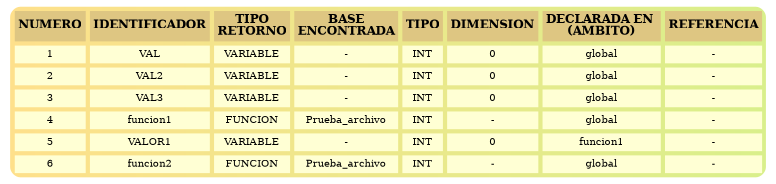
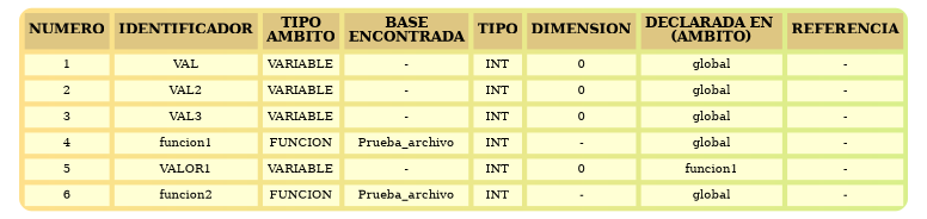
  digraph {
-   n1 [label=< <TABLE border="0" cellspacing="5" cellpadding="4" style="rounded" bgcolor="/rdylgn11/5:/rdylgn11/7"> <TR> <TD colspan="1" bgcolor="#DEC682"><FONT POINT-SIZE="14"><B>NUMERO</B></FONT></TD> <TD colspan="1" bgcolor="#DEC682"><FONT POINT-SIZE="14"><B>IDENTIFICADOR</B></FONT></TD> <TD colspan="1" bgcolor="#DEC682"><FONT POINT-SIZE="14"><B>TIPO<br/>RETORNO</B></FONT></TD> <TD colspan="1" bgcolor="#DEC682"><FONT POINT-SIZE="14"><B>BASE<br/>ENCONTRADA</B></FONT></TD> <TD colspan="1" bgcolor="#DEC682"><FONT POINT-SIZE="14"><B>TIPO</B></FONT></TD> <TD colspan="1" bgcolor="#DEC682"><FONT POINT-SIZE="14"><B>DIMENSION</B></FONT></TD> <TD colspan="1" bgcolor="#DEC682"><FONT POINT-SIZE="14"><B>DECLARADA EN <br/>(AMBITO)</B></FONT></TD> <TD colspan="1" bgcolor="#DEC682"><FONT POINT-SIZE="14"><B>REFERENCIA</B></FONT></TD> </TR> <TR> <TD  colspan="1" bgcolor="#ffffd4"><FONT POINT-SIZE="12">1</FONT></TD> <TD  colspan="1" bgcolor="#ffffd4"><FONT POINT-SIZE="12">VAL</FONT></TD> <TD  colspan="1" bgcolor="#ffffd4"><FONT POINT-SIZE="12">VARIABLE</FONT></TD> <TD  colspan="1" bgcolor="#ffffd4"><FONT POINT-SIZE="12">-</FONT></TD> <TD  colspan="1" bgcolor="#ffffd4"><FONT POINT-SIZE="12">INT</FONT></TD> <TD  colspan="1" bgcolor="#ffffd4"><FONT POINT-SIZE="12">0</FONT></TD> <TD  colspan="1" bgcolor="#ffffd4"><FONT POINT-SIZE="12">global</FONT></TD> <TD  colspan="1" bgcolor="#ffffd4"><FONT POINT-SIZE="12">-</FONT></TD> </TR> <TR> <TD  colspan="1" bgcolor="#ffffd4"><FONT POINT-SIZE="12">2</FONT></TD> <TD  colspan="1" bgcolor="#ffffd4"><FONT POINT-SIZE="12">VAL2</FONT></TD> <TD  colspan="1" bgcolor="#ffffd4"><FONT POINT-SIZE="12">VARIABLE</FONT></TD> <TD  colspan="1" bgcolor="#ffffd4"><FONT POINT-SIZE="12">-</FONT></TD> <TD  colspan="1" bgcolor="#ffffd4"><FONT POINT-SIZE="12">INT</FONT></TD> <TD  colspan="1" bgcolor="#ffffd4"><FONT POINT-SIZE="12">0</FONT></TD> <TD  colspan="1" bgcolor="#ffffd4"><FONT POINT-SIZE="12">global</FONT></TD> <TD  colspan="1" bgcolor="#ffffd4"><FONT POINT-SIZE="12">-</FONT></TD> </TR> <TR> <TD  colspan="1" bgcolor="#ffffd4"><FONT POINT-SIZE="12">3</FONT></TD> <TD  colspan="1" bgcolor="#ffffd4"><FONT POINT-SIZE="12">VAL3</FONT></TD> <TD  colspan="1" bgcolor="#ffffd4"><FONT POINT-SIZE="12">VARIABLE</FONT></TD> <TD  colspan="1" bgcolor="#ffffd4"><FONT POINT-SIZE="12">-</FONT></TD> <TD  colspan="1" bgcolor="#ffffd4"><FONT POINT-SIZE="12">INT</FONT></TD> <TD  colspan="1" bgcolor="#ffffd4"><FONT POINT-SIZE="12">0</FONT></TD> <TD  colspan="1" bgcolor="#ffffd4"><FONT POINT-SIZE="12">global</FONT></TD> <TD  colspan="1" bgcolor="#ffffd4"><FONT POINT-SIZE="12">-</FONT></TD> </TR> <TR> <TD  colspan="1" bgcolor="#ffffd4"><FONT POINT-SIZE="12">4</FONT></TD> <TD  colspan="1" bgcolor="#ffffd4"><FONT POINT-SIZE="12">funcion1</FONT></TD> <TD  colspan="1" bgcolor="#ffffd4"><FONT POINT-SIZE="12">FUNCION</FONT></TD> <TD  colspan="1" bgcolor="#ffffd4"><FONT POINT-SIZE="12">Prueba_archivo</FONT></TD> <TD  colspan="1" bgcolor="#ffffd4"><FONT POINT-SIZE="12">INT</FONT></TD> <TD  colspan="1" bgcolor="#ffffd4"><FONT POINT-SIZE="12">-</FONT></TD> <TD  colspan="1" bgcolor="#ffffd4"><FONT POINT-SIZE="12">global</FONT></TD> <TD  colspan="1" bgcolor="#ffffd4"><FONT POINT-SIZE="12">-</FONT></TD> </TR> <TR> <TD  colspan="1" bgcolor="#ffffd4"><FONT POINT-SIZE="12">5</FONT></TD> <TD  colspan="1" bgcolor="#ffffd4"><FONT POINT-SIZE="12">VALOR1</FONT></TD> <TD  colspan="1" bgcolor="#ffffd4"><FONT POINT-SIZE="12">VARIABLE</FONT></TD> <TD  colspan="1" bgcolor="#ffffd4"><FONT POINT-SIZE="12">-</FONT></TD> <TD  colspan="1" bgcolor="#ffffd4"><FONT POINT-SIZE="12">INT</FONT></TD> <TD  colspan="1" bgcolor="#ffffd4"><FONT POINT-SIZE="12">0</FONT></TD> <TD  colspan="1" bgcolor="#ffffd4"><FONT POINT-SIZE="12">funcion1</FONT></TD> <TD  colspan="1" bgcolor="#ffffd4"><FONT POINT-SIZE="12">-</FONT></TD> </TR> <TR> <TD  colspan="1" bgcolor="#ffffd4"><FONT POINT-SIZE="12">6</FONT></TD> <TD  colspan="1" bgcolor="#ffffd4"><FONT POINT-SIZE="12">funcion2</FONT></TD> <TD  colspan="1" bgcolor="#ffffd4"><FONT POINT-SIZE="12">FUNCION</FONT></TD> <TD  colspan="1" bgcolor="#ffffd4"><FONT POINT-SIZE="12">Prueba_archivo</FONT></TD> <TD  colspan="1" bgcolor="#ffffd4"><FONT POINT-SIZE="12">INT</FONT></TD> <TD  colspan="1" bgcolor="#ffffd4"><FONT POINT-SIZE="12">-</FONT></TD> <TD  colspan="1" bgcolor="#ffffd4"><FONT POINT-SIZE="12">global</FONT></TD> <TD  colspan="1" bgcolor="#ffffd4"><FONT POINT-SIZE="12">-</FONT></TD> </TR> </TABLE>> shape=none]
+   n1 [label=< <TABLE border="0" cellspacing="5" cellpadding="4" style="rounded" bgcolor="/rdylgn11/5:/rdylgn11/7"> <TR> <TD colspan="1" bgcolor="#DEC682"><FONT POINT-SIZE="14"><B>NUMERO</B></FONT></TD> <TD colspan="1" bgcolor="#DEC682"><FONT POINT-SIZE="14"><B>IDENTIFICADOR</B></FONT></TD> <TD colspan="1" bgcolor="#DEC682"><FONT POINT-SIZE="14"><B>TIPO<br/>AMBITO</B></FONT></TD> <TD colspan="1" bgcolor="#DEC682"><FONT POINT-SIZE="14"><B>BASE<br/>ENCONTRADA</B></FONT></TD> <TD colspan="1" bgcolor="#DEC682"><FONT POINT-SIZE="14"><B>TIPO</B></FONT></TD> <TD colspan="1" bgcolor="#DEC682"><FONT POINT-SIZE="14"><B>DIMENSION</B></FONT></TD> <TD colspan="1" bgcolor="#DEC682"><FONT POINT-SIZE="14"><B>DECLARADA EN <br/>(AMBITO)</B></FONT></TD> <TD colspan="1" bgcolor="#DEC682"><FONT POINT-SIZE="14"><B>REFERENCIA</B></FONT></TD> </TR> <TR> <TD  colspan="1" bgcolor="#ffffd4"><FONT POINT-SIZE="12">1</FONT></TD> <TD  colspan="1" bgcolor="#ffffd4"><FONT POINT-SIZE="12">VAL</FONT></TD> <TD  colspan="1" bgcolor="#ffffd4"><FONT POINT-SIZE="12">VARIABLE</FONT></TD> <TD  colspan="1" bgcolor="#ffffd4"><FONT POINT-SIZE="12">-</FONT></TD> <TD  colspan="1" bgcolor="#ffffd4"><FONT POINT-SIZE="12">INT</FONT></TD> <TD  colspan="1" bgcolor="#ffffd4"><FONT POINT-SIZE="12">0</FONT></TD> <TD  colspan="1" bgcolor="#ffffd4"><FONT POINT-SIZE="12">global</FONT></TD> <TD  colspan="1" bgcolor="#ffffd4"><FONT POINT-SIZE="12">-</FONT></TD> </TR> <TR> <TD  colspan="1" bgcolor="#ffffd4"><FONT POINT-SIZE="12">2</FONT></TD> <TD  colspan="1" bgcolor="#ffffd4"><FONT POINT-SIZE="12">VAL2</FONT></TD> <TD  colspan="1" bgcolor="#ffffd4"><FONT POINT-SIZE="12">VARIABLE</FONT></TD> <TD  colspan="1" bgcolor="#ffffd4"><FONT POINT-SIZE="12">-</FONT></TD> <TD  colspan="1" bgcolor="#ffffd4"><FONT POINT-SIZE="12">INT</FONT></TD> <TD  colspan="1" bgcolor="#ffffd4"><FONT POINT-SIZE="12">0</FONT></TD> <TD  colspan="1" bgcolor="#ffffd4"><FONT POINT-SIZE="12">global</FONT></TD> <TD  colspan="1" bgcolor="#ffffd4"><FONT POINT-SIZE="12">-</FONT></TD> </TR> <TR> <TD  colspan="1" bgcolor="#ffffd4"><FONT POINT-SIZE="12">3</FONT></TD> <TD  colspan="1" bgcolor="#ffffd4"><FONT POINT-SIZE="12">VAL3</FONT></TD> <TD  colspan="1" bgcolor="#ffffd4"><FONT POINT-SIZE="12">VARIABLE</FONT></TD> <TD  colspan="1" bgcolor="#ffffd4"><FONT POINT-SIZE="12">-</FONT></TD> <TD  colspan="1" bgcolor="#ffffd4"><FONT POINT-SIZE="12">INT</FONT></TD> <TD  colspan="1" bgcolor="#ffffd4"><FONT POINT-SIZE="12">0</FONT></TD> <TD  colspan="1" bgcolor="#ffffd4"><FONT POINT-SIZE="12">global</FONT></TD> <TD  colspan="1" bgcolor="#ffffd4"><FONT POINT-SIZE="12">-</FONT></TD> </TR> <TR> <TD  colspan="1" bgcolor="#ffffd4"><FONT POINT-SIZE="12">4</FONT></TD> <TD  colspan="1" bgcolor="#ffffd4"><FONT POINT-SIZE="12">funcion1</FONT></TD> <TD  colspan="1" bgcolor="#ffffd4"><FONT POINT-SIZE="12">FUNCION</FONT></TD> <TD  colspan="1" bgcolor="#ffffd4"><FONT POINT-SIZE="12">Prueba_archivo</FONT></TD> <TD  colspan="1" bgcolor="#ffffd4"><FONT POINT-SIZE="12">INT</FONT></TD> <TD  colspan="1" bgcolor="#ffffd4"><FONT POINT-SIZE="12">-</FONT></TD> <TD  colspan="1" bgcolor="#ffffd4"><FONT POINT-SIZE="12">global</FONT></TD> <TD  colspan="1" bgcolor="#ffffd4"><FONT POINT-SIZE="12">-</FONT></TD> </TR> <TR> <TD  colspan="1" bgcolor="#ffffd4"><FONT POINT-SIZE="12">5</FONT></TD> <TD  colspan="1" bgcolor="#ffffd4"><FONT POINT-SIZE="12">VALOR1</FONT></TD> <TD  colspan="1" bgcolor="#ffffd4"><FONT POINT-SIZE="12">VARIABLE</FONT></TD> <TD  colspan="1" bgcolor="#ffffd4"><FONT POINT-SIZE="12">-</FONT></TD> <TD  colspan="1" bgcolor="#ffffd4"><FONT POINT-SIZE="12">INT</FONT></TD> <TD  colspan="1" bgcolor="#ffffd4"><FONT POINT-SIZE="12">0</FONT></TD> <TD  colspan="1" bgcolor="#ffffd4"><FONT POINT-SIZE="12">funcion1</FONT></TD> <TD  colspan="1" bgcolor="#ffffd4"><FONT POINT-SIZE="12">-</FONT></TD> </TR> <TR> <TD  colspan="1" bgcolor="#ffffd4"><FONT POINT-SIZE="12">6</FONT></TD> <TD  colspan="1" bgcolor="#ffffd4"><FONT POINT-SIZE="12">funcion2</FONT></TD> <TD  colspan="1" bgcolor="#ffffd4"><FONT POINT-SIZE="12">FUNCION</FONT></TD> <TD  colspan="1" bgcolor="#ffffd4"><FONT POINT-SIZE="12">Prueba_archivo</FONT></TD> <TD  colspan="1" bgcolor="#ffffd4"><FONT POINT-SIZE="12">INT</FONT></TD> <TD  colspan="1" bgcolor="#ffffd4"><FONT POINT-SIZE="12">-</FONT></TD> <TD  colspan="1" bgcolor="#ffffd4"><FONT POINT-SIZE="12">global</FONT></TD> <TD  colspan="1" bgcolor="#ffffd4"><FONT POINT-SIZE="12">-</FONT></TD> </TR> </TABLE>> shape=none]
  }
